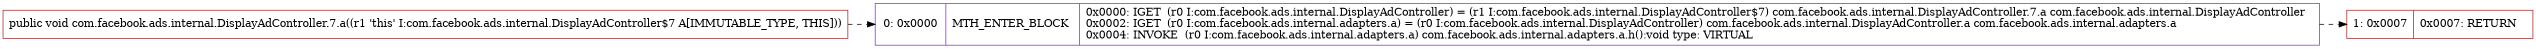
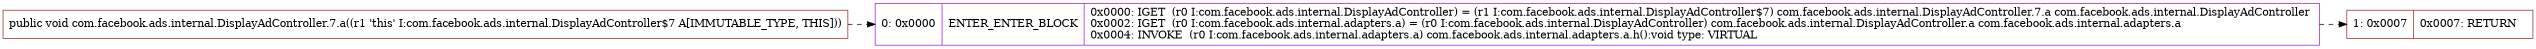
  digraph {
    rankdir=LR
    node [shape=record color=brown]
    edge [style=dashed]
-   n1 [label="{0\:\ 0x0000|MTH_ENTER_BLOCK\l|0x0000: IGET  (r0 I:com.facebook.ads.internal.DisplayAdController) = (r1 I:com.facebook.ads.internal.DisplayAdController$7) com.facebook.ads.internal.DisplayAdController.7.a com.facebook.ads.internal.DisplayAdController \l0x0002: IGET  (r0 I:com.facebook.ads.internal.adapters.a) = (r0 I:com.facebook.ads.internal.DisplayAdController) com.facebook.ads.internal.DisplayAdController.a com.facebook.ads.internal.adapters.a \l0x0004: INVOKE  (r0 I:com.facebook.ads.internal.adapters.a) com.facebook.ads.internal.adapters.a.h():void type: VIRTUAL \l}" color=purple]
+   n1 [label="{0\:\ 0x0000|ENTER_ENTER_BLOCK\l|0x0000: IGET  (r0 I:com.facebook.ads.internal.DisplayAdController) = (r1 I:com.facebook.ads.internal.DisplayAdController$7) com.facebook.ads.internal.DisplayAdController.7.a com.facebook.ads.internal.DisplayAdController \l0x0002: IGET  (r0 I:com.facebook.ads.internal.adapters.a) = (r0 I:com.facebook.ads.internal.DisplayAdController) com.facebook.ads.internal.DisplayAdController.a com.facebook.ads.internal.adapters.a \l0x0004: INVOKE  (r0 I:com.facebook.ads.internal.adapters.a) com.facebook.ads.internal.adapters.a.h():void type: VIRTUAL \l}" color=purple]
    n2 [label="{1\:\ 0x0007|0x0007: RETURN   \l}"]
    n3 [label="{public void com.facebook.ads.internal.DisplayAdController.7.a((r1 'this' I:com.facebook.ads.internal.DisplayAdController$7 A[IMMUTABLE_TYPE, THIS])) }"]
    n1 -> n2
    n3 -> n1
  }
